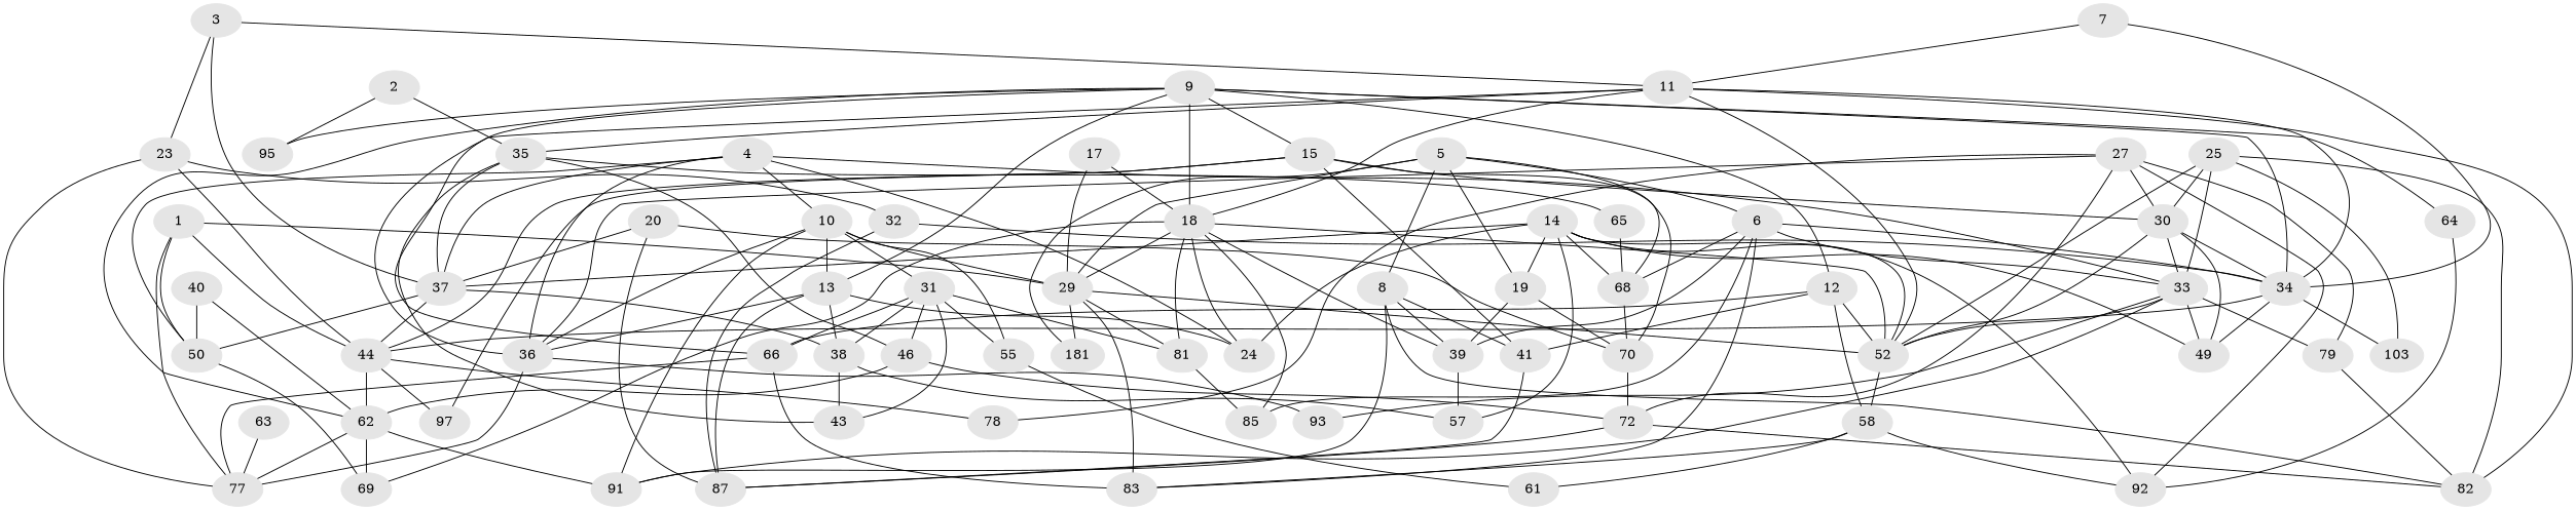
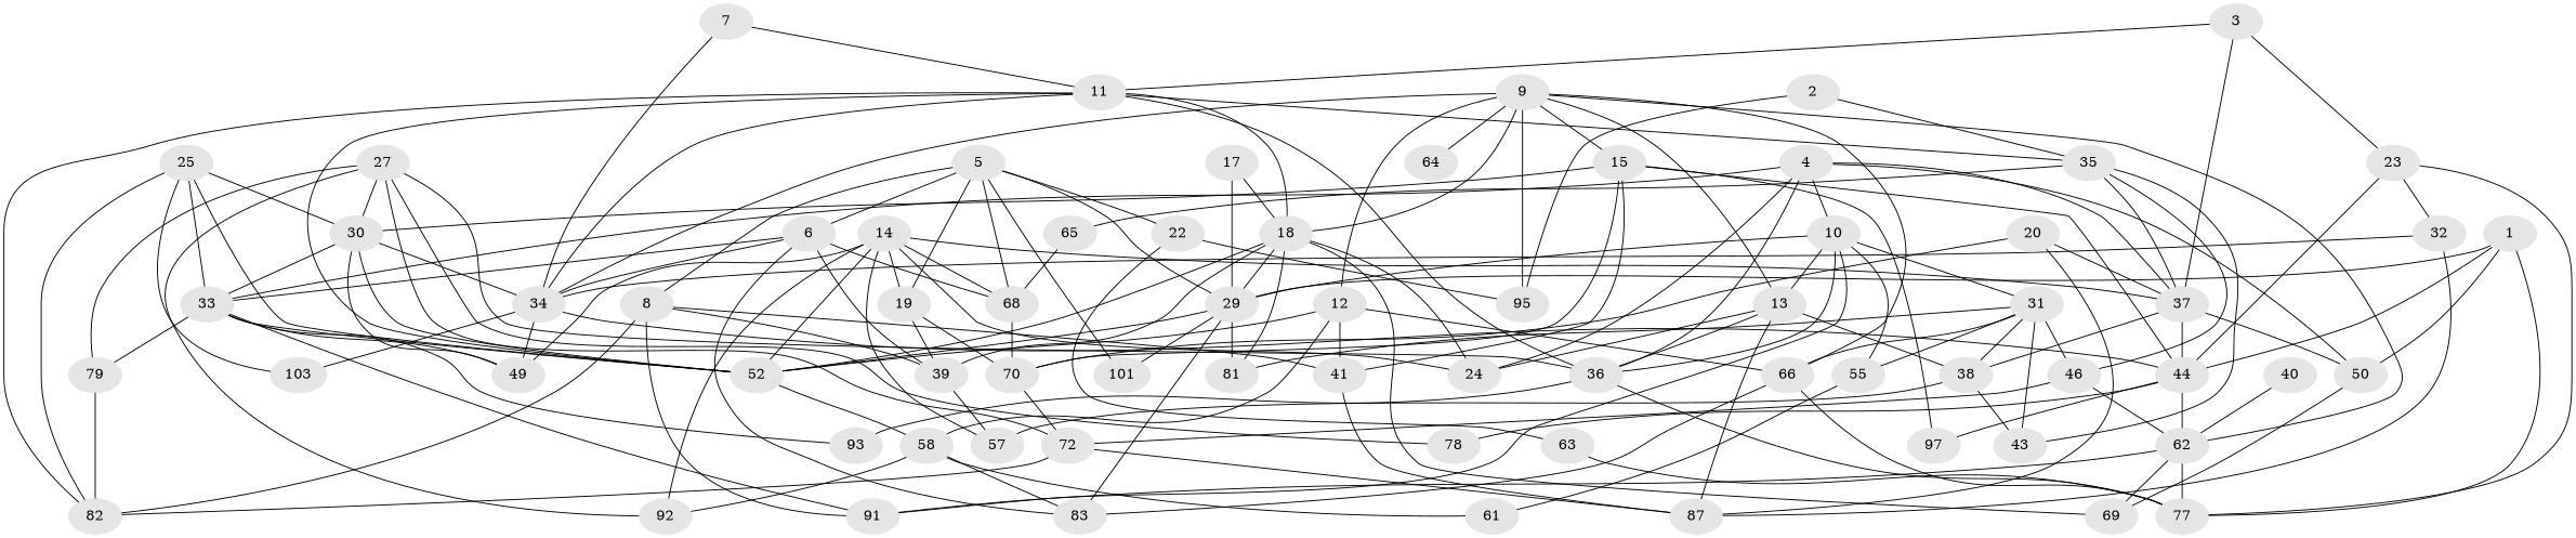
  graph {
    node [color=gray90 style=filled]
    29 [super="+51"]
-   101 [label=181]
+   101
    83 [super="+102"]
    52 [super="+59"]
    81
    1
    44 [super="+106"]
    50 [super="+86"]
    77 [super="+96"]
    62 [super="+104"]
    97
    78
    69
    35 [super="+107"]
    2
    95
    11 [super="+53"]
    3
    23
    37 [super="+42"]
    43
    46
    65
    36 [super="+90"]
    34 [super="+45"]
    82 [super="+100"]
    18 [super="+89"]
    32 [super="+94"]
    38
    4 [super="+28"]
    10 [super="+21"]
    24 [super="+47"]
    33 [super="+73"]
    91
    13 [super="+26"]
    31 [super="+56"]
    55
    49 [super="+99"]
    79
    93
    5 [super="+98"]
    6 [super="+74"]
    8 [super="+80"]
    19 [super="+60"]
+   22
    68 [super="+75"]
    39 [super="+84"]
-   85
    41 [super="+76"]
    70
    63
    103
    57
    7
    87
    9 [super="+48"]
    12 [super="+16"]
    15 [super="+54"]
    64
    66
    58
    30 [super="+105"]
    92
    61 [super="+71"]
    14 [super="+67"]
    72
    17
    20
    25
    27 [super="+88"]
    40
    29 -- 101
    29 -- 83
    29 -- 52
    29 -- 81
    52 -- 58
-   81 -- 85
    1 -- 29
    1 -- 44
    1 -- 50
    1 -- 77
    44 -- 62
    44 -- 97
    44 -- 78
    50 -- 69
    62 -- 77
    62 -- 69
    62 -- 91
    35 -- 37
    35 -- 43
    35 -- 46
    35 -- 65
    2 -- 35
    2 -- 95
    11 -- 52
    11 -- 35
    11 -- 36
    11 -- 34
    11 -- 82
    11 -- 18
    3 -- 11
    3 -- 23
    3 -- 37
    23 -- 44
    23 -- 77
    23 -- 32
    37 -- 44
    37 -- 50
    37 -- 38
    46 -- 62
    46 -- 72
    65 -- 68
    36 -- 77
    36 -- 93 [weight=2]
    34 -- 44
    34 -- 49
    34 -- 103
    18 -- 29
    18 -- 52
    18 -- 81
    18 -- 69
    18 -- 24
    18 -- 39
-   18 -- 85
    32 -- 34
    32 -- 87
    38 -- 43
    38 -- 57
    4 -- 50
    4 -- 37
    4 -- 36
    4 -- 10
    4 -- 24
    4 -- 33
    10 -- 29
    10 -- 36
    10 -- 91
    10 -- 13
    10 -- 31
    10 -- 55
    33 -- 52 [weight=2]
    33 -- 91
    33 -- 49
    33 -- 79
    33 -- 93
    13 -- 36
    13 -- 38
    13 -- 24
    13 -- 87
    31 -- 81
    31 -- 43
    31 -- 46
    31 -- 38
    31 -- 55
    31 -- 66
    55 -- 61
    79 -- 82
    5 -- 29
    5 -- 101
    5 -- 6
    5 -- 8
    5 -- 19
+   5 -- 22
    5 -- 68
    6 -- 83
    6 -- 34
    6 -- 33
    6 -- 68
    6 -- 39
-   6 -- 85
    8 -- 82
    8 -- 91
    8 -- 39
    8 -- 41 [weight=2]
    19 -- 39
    19 -- 70
+   22 -- 95
+   22 -- 63
    68 -- 70
    39 -- 57
    41 -- 87
    70 -- 72
    63 -- 77
    7 -- 11
    7 -- 34
    9 -- 62
    9 -- 95
    9 -- 34
    9 -- 18
    9 -- 13
    9 -- 12
    9 -- 15
    9 -- 64
    9 -- 66
    12 -- 52
    12 -- 41
    12 -- 66
    12 -- 58
    15 -- 44
    15 -- 97
    15 -- 41
    15 -- 70
    15 -- 30
-   64 -- 92
    66 -- 83
    66 -- 77
    58 -- 83
    58 -- 92
    58 -- 61
    30 -- 52
    30 -- 34
    30 -- 33
    30 -- 49
    14 -- 52
    14 -- 37
    14 -- 24
    14 -- 49
    14 -- 19
    14 -- 68
    14 -- 57
    14 -- 92
    72 -- 82
    72 -- 87
    17 -- 29
    17 -- 18
    20 -- 37
    20 -- 70
    20 -- 87
    25 -- 52
    25 -- 82
    25 -- 33
    25 -- 103
    25 -- 30
    27 -- 78
    27 -- 36
    27 -- 79
    27 -- 30
    27 -- 92
    27 -- 72
-   40 -- 50
    40 -- 62
  }
